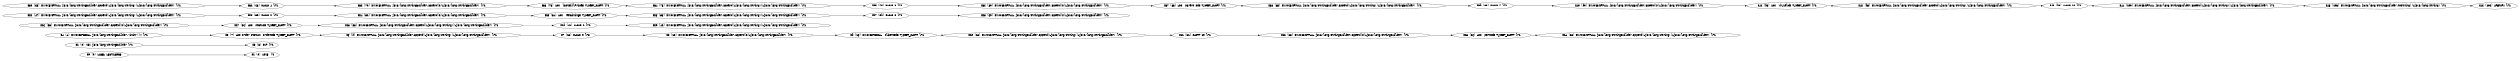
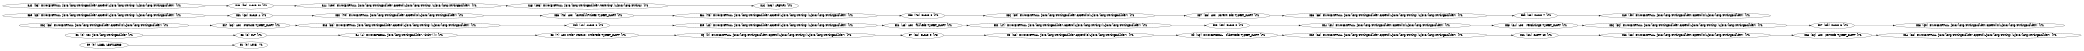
  digraph {
    fontname="DejaVu Sans Mono"
    rankdir=LR
    node [fontname="DejaVu Sans Mono"]
    edge [fontname="DejaVu Sans Mono"]
    n1 [label="I0 (0) LABEL L587245033"]
    n2 [label="I1 (0) LINE  71"]
    n3 [label="I2 (0) NEW java/lang/StringBuilder l71"]
    n4 [label="I3 (3) DUP l71"]
    n5 [label="I4 (4) INVOKESPECIAL java/lang/StringBuilder.<init>()V l71"]
    n6 [label="I5 (7) LDC order status: orderId= Type=T_SHORT l71"]
    n7 [label="I6 (9) INVOKEVIRTUAL java/lang/StringBuilder.append(Ljava/lang/String;)Ljava/lang/StringBuilder; l71"]
    n8 [label="I7 (12) ILOAD 0 l75"]
    n9 [label="I8 (13) INVOKEVIRTUAL java/lang/StringBuilder.append(I)Ljava/lang/StringBuilder; l71"]
    n10 [label="I9 (16) INVOKESPECIAL  clientId= Type=T_SHORT l71"]
    n11 [label="I10 (18) INVOKEVIRTUAL java/lang/StringBuilder.append(Ljava/lang/String;)Ljava/lang/StringBuilder; l71"]
    n12 [label="I11 (21) SHORT 10 l71"]
    n13 [label="I12 (23) INVOKEVIRTUAL java/lang/StringBuilder.append(I)Ljava/lang/StringBuilder; l71"]
    n14 [label="I13 (26) LDC  permId= Type=T_SHORT l71"]
    n15 [label="I14 (28) INVOKEVIRTUAL java/lang/StringBuilder.append(Ljava/lang/String;)Ljava/lang/StringBuilder; l71"]
    n16 [label="I16 (33) INVOKEVIRTUAL java/lang/StringBuilder.append(I)Ljava/lang/StringBuilder; l71"]
    n17 [label="I17 (36) LDC  status= Type=T_SHORT l71"]
    n18 [label="I18 (38) INVOKEVIRTUAL java/lang/StringBuilder.append(Ljava/lang/String;)Ljava/lang/StringBuilder; l71"]
    n19 [label="I19 (41) ALOAD 1 l71"]
    n20 [label="I20 (42) INVOKEVIRTUAL java/lang/StringBuilder.append(Ljava/lang/String;)Ljava/lang/StringBuilder; l71"]
+   n21 [label="I21 (45) LDC  filled= Type=T_SHORT l71"]
    n22 [label="I22 (47) INVOKEVIRTUAL java/lang/StringBuilder.append(Ljava/lang/String;)Ljava/lang/StringBuilder; l71"]
    n23 [label="I23 (50) ILOAD 2 l71"]
    n24 [label="I24 (51) INVOKEVIRTUAL java/lang/StringBuilder.append(I)Ljava/lang/StringBuilder; l71"]
    n25 [label="I25 (54) LDC  remaining= Type=T_SHORT l71"]
    n26 [label="I26 (56) INVOKEVIRTUAL java/lang/StringBuilder.append(Ljava/lang/String;)Ljava/lang/StringBuilder; l71"]
    n27 [label="I27 (59) ILOAD 3 l71"]
    n28 [label="I28 (60) INVOKEVIRTUAL java/lang/StringBuilder.append(I)Ljava/lang/StringBuilder; l71"]
    n29 [label="I30 (65) INVOKEVIRTUAL java/lang/StringBuilder.append(Ljava/lang/String;)Ljava/lang/StringBuilder; l71"]
    n30 [label="I31 (68) DLOAD 4 l71"]
    n31 [label="I32 (70) INVOKEVIRTUAL java/lang/StringBuilder.append(D)Ljava/lang/StringBuilder; l71"]
    n32 [label="I33 (73) LDC  lastFillPrice= Type=T_SHORT l71"]
    n33 [label="I34 (75) INVOKEVIRTUAL java/lang/StringBuilder.append(Ljava/lang/String;)Ljava/lang/StringBuilder; l71"]
    n34 [label="I35 (78) DLOAD 8 l71"]
    n35 [label="I36 (80) INVOKEVIRTUAL java/lang/StringBuilder.append(D)Ljava/lang/StringBuilder; l71"]
    n36 [label="I37 (83) LDC  parent Id= Type=T_SHORT l71"]
    n37 [label="I38 (85) INVOKEVIRTUAL java/lang/StringBuilder.append(Ljava/lang/String;)Ljava/lang/StringBuilder; l71"]
    n38 [label="I39 (88) ILOAD 7 l71"]
    n39 [label="I40 (90) INVOKEVIRTUAL java/lang/StringBuilder.append(I)Ljava/lang/StringBuilder; l71"]
-   n40 [label="I41 (93) LDC  whyHeld= Type=T_SHORT l71"]
    n41 [label="I42 (95) INVOKEVIRTUAL java/lang/StringBuilder.append(Ljava/lang/String;)Ljava/lang/StringBuilder; l71"]
    n42 [label="I43 (98) ALOAD 11 l71"]
    n43 [label="I44 (100) INVOKEVIRTUAL java/lang/StringBuilder.append(Ljava/lang/String;)Ljava/lang/StringBuilder; l71"]
    n44 [label="I45 (103) INVOKEVIRTUAL java/lang/StringBuilder.toString()Ljava/lang/String; l71"]
    n45 [label="I46 (106) ARETURN l71"]
    n1 -> n2
    n3 -> n4
+   n4 -> n5
    n5 -> n6
    n6 -> n7
    n7 -> n8
    n8 -> n9
    n9 -> n10
    n10 -> n11
    n11 -> n12
    n12 -> n13
    n13 -> n14
    n14 -> n15
    n16 -> n17
    n17 -> n18
    n18 -> n19
    n19 -> n20
+   n20 -> n21
+   n21 -> n22
    n22 -> n23
    n23 -> n24
    n24 -> n25
    n25 -> n26
    n26 -> n27
    n27 -> n28
    n29 -> n30
    n30 -> n31
    n31 -> n32
    n32 -> n33
    n33 -> n34
    n34 -> n35
    n35 -> n36
    n36 -> n37
    n37 -> n38
    n38 -> n39
-   n39 -> n40
-   n40 -> n41
    n41 -> n42
    n42 -> n43
    n43 -> n44
    n44 -> n45
  }
